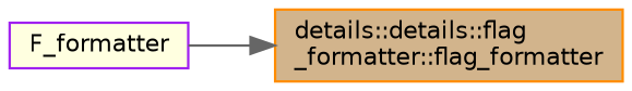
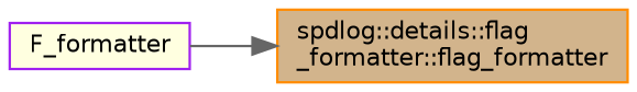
  digraph {
    rankdir=LR
    node [fontname=Helvetica fontsize=10 shape=box style=filled]
    n1 [color=purple fillcolor=lightyellow fontcolor=black height=0.2 label=F_formatter width=0.4]
-   n2 [color=darkorange fillcolor=tan height=0.2 label="details::details::flag\l_formatter::flag_formatter" width=0.4]
+   n2 [color=darkorange fillcolor=tan height=0.2 label="spdlog::details::flag\l_formatter::flag_formatter" width=0.4]
    n1 -> n2 [color=gray40 fontname=Helvetica fontsize=10 labelfontname=Helvetica labelfontsize=10 style=solid]
  }
